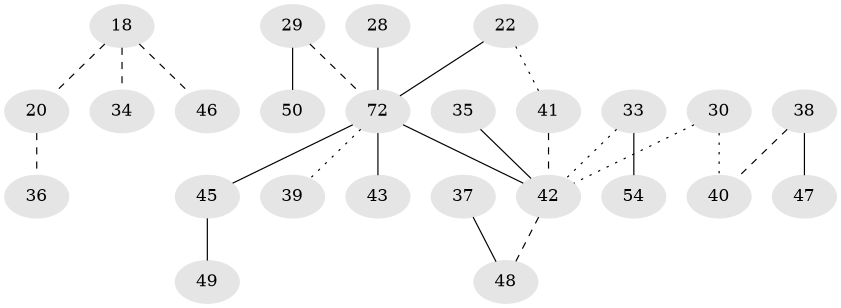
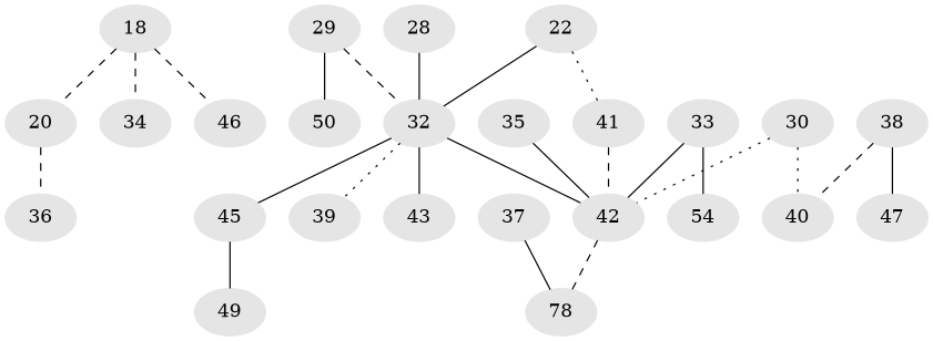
  graph {
    node [color=gray90 style=filled]
    edge [style=solid]
    18 [super="+17"]
    20
    34
    46
    36
    42 [super="+3+14+21+27+31+26+13+25"]
-   48 [super="+10"]
-   32 [super="+19+12+16" label=72]
+   48 [super="+10" label=78]
+   32 [super="+19+12+16"]
    39
    43
    45
    22
    41
    28
    29 [super="+15+23"]
    50
    30 [super="+4"]
    40 [super="+24"]
    49
    33
    n21 [label=54]
    35
    37
    38
    47
    18 -- 20 [style=dashed]
    18 -- 34 [style=dashed]
    18 -- 46 [style=dashed]
    20 -- 36 [style=dashed]
    42 -- 48 [style=dashed]
    32 -- 42
    32 -- 39 [style=dotted]
    32 -- 43
    32 -- 45
    45 -- 49
    22 -- 32
    22 -- 41 [style=dotted]
    41 -- 42 [style=dashed]
    28 -- 32
    29 -- 32 [style=dashed]
    29 -- 50
    30 -- 42 [style=dotted]
    30 -- 40 [style=dotted]
-   33 -- 42 [style=dotted]
+   33 -- 42
    33 -- n21
    35 -- 42
    37 -- 48
    38 -- 40 [style=dashed]
    38 -- 47
  }
